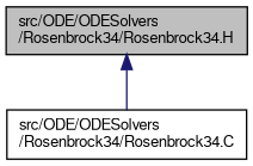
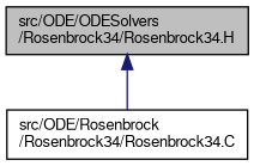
  digraph {
    node [color=black fontname=FreeSans fontsize=10 shape=record]
    n1 [fillcolor=grey75 fontcolor=black height=0.2 label="src/ODE/ODESolvers\l/Rosenbrock34/Rosenbrock34.H" style=filled width=0.4]
-   n2 [height=0.2 label="src/ODE/ODESolvers\l/Rosenbrock34/Rosenbrock34.C" width=0.4]
+   n2 [height=0.2 label="src/ODE/Rosenbrock\l/Rosenbrock34/Rosenbrock34.C" width=0.4]
    n1 -> n2 [color=midnightblue dir=back fontname=FreeSans fontsize=10 labelfontname=FreeSans labelfontsize=10 style=solid]
  }
